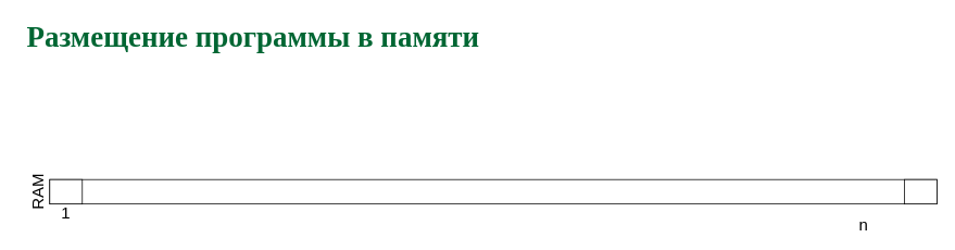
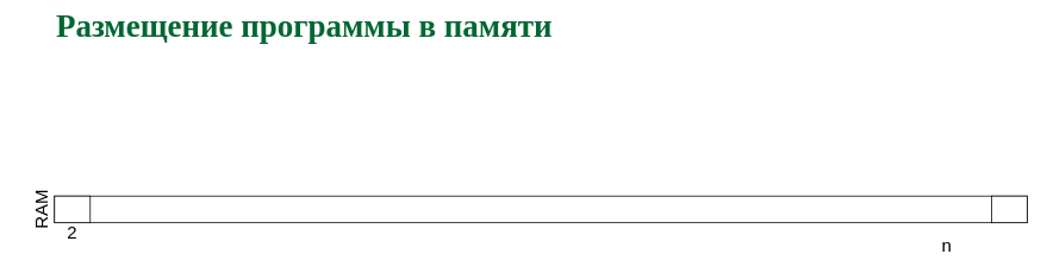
  <mxCell id="0" />
  <mxCell id="1" parent="0" />
  <mxCell id="2" value="" style="rounded=0;whiteSpace=wrap;html=1;" parent="1" vertex="1"><mxGeometry x="60" y="220" width="1090" height="30" as="geometry" /></mxCell>
- <mxCell id="3" value="&lt;font style=&quot;font-size: 20px&quot;&gt;1&lt;/font&gt;" style="text;html=1;strokeColor=none;fillColor=none;align=center;verticalAlign=middle;whiteSpace=wrap;rounded=0;" parent="1" vertex="1"><mxGeometry x="60" y="250" width="40" height="20" as="geometry" /></mxCell>
+ <mxCell id="3" value="&lt;font style=&quot;font-size: 20px&quot;&gt;2&lt;/font&gt;" style="text;html=1;strokeColor=none;fillColor=none;align=center;verticalAlign=middle;whiteSpace=wrap;rounded=0;" parent="1" vertex="1"><mxGeometry x="60" y="250" width="40" height="20" as="geometry" /></mxCell>
  <mxCell id="4" value="&lt;font style=&quot;font-size: 20px&quot;&gt;n&lt;/font&gt;" style="text;html=1;strokeColor=none;fillColor=none;align=center;verticalAlign=middle;whiteSpace=wrap;rounded=0;" parent="1" vertex="1"><mxGeometry x="1040" y="265" width="40" height="20" as="geometry" /></mxCell>
  <mxCell id="5" value="" style="rounded=0;whiteSpace=wrap;html=1;" parent="1" vertex="1"><mxGeometry x="60" y="220" width="40" height="30" as="geometry" /></mxCell>
  <mxCell id="6" value="" style="rounded=0;whiteSpace=wrap;html=1;" parent="1" vertex="1"><mxGeometry x="1110" y="220" width="40" height="30" as="geometry" /></mxCell>
  <mxCell id="7" value="&lt;font style=&quot;font-size: 20px&quot;&gt;RAM&lt;/font&gt;" style="text;html=1;strokeColor=none;fillColor=none;align=center;verticalAlign=middle;whiteSpace=wrap;rounded=0;rotation=-90;" parent="1" vertex="1"><mxGeometry y="215" width="50" height="40" as="geometry" x="20" /></mxCell>
- <mxCell id="8" value="&lt;b style=&quot;color: rgb(0 , 102 , 51) ; font-family: &amp;#34;garamond&amp;#34; ; font-size: 36px&quot;&gt;Размещение программы в памяти&lt;br&gt;&lt;/b&gt;" style="text;html=1;align=left;verticalAlign=middle;whiteSpace=wrap;rounded=0;" parent="1" vertex="1"><mxGeometry x="30" y="35" width="920" height="20" as="geometry" /></mxCell>
+ <mxCell id="8" value="&lt;b style=&quot;color: rgb(0 , 102 , 51) ; font-family: &amp;#34;garamond&amp;#34; ; font-size: 36px&quot;&gt;Размещение программы в памяти&lt;br&gt;&lt;/b&gt;" style="text;html=1;align=left;verticalAlign=middle;whiteSpace=wrap;rounded=0;" parent="1" vertex="1"><mxGeometry x="60" y="20" width="920" height="20" as="geometry" /></mxCell>
